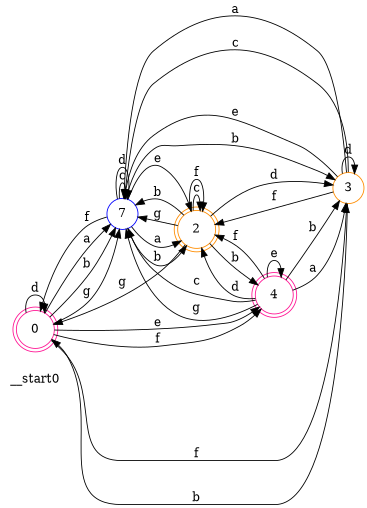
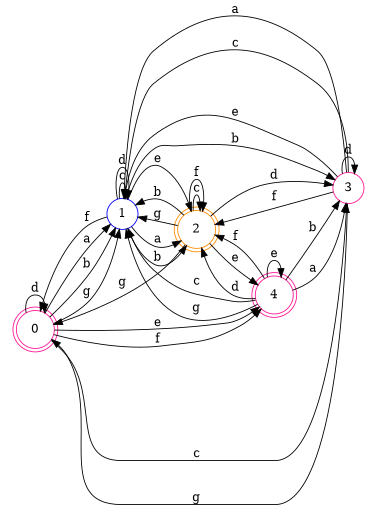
  digraph {
    rankdir=LR
    node [color=darkorange shape=doublecircle fillcolor=white style="rounded,filled"]
-   __start0 [shape=none fillcolor="" style=""]
    n2 [color=deeppink label=0]
-   n3 [color=blue label=7 shape=circle style=filled]
-   n4 [label=3 shape=circle style=filled]
+   n3 [color=blue label=1 shape=circle style=filled]
+   n4 [color=deeppink label=3 shape=circle style=filled]
    n5 [color=deeppink label=4]
    n6 [label=2]
    n2 -> n2 [label=d]
    n2 -> n3 [label=a]
    n2 -> n3 [label=b]
    n2 -> n3 [label=g]
-   n2 -> n4 [label=f]
+   n2 -> n4 [label=c]
    n2 -> n5 [label=e]
    n2 -> n5 [label=f]
    n3 -> n2 [label=f]
    n3 -> n3 [label=c]
    n3 -> n3 [label=d]
    n3 -> n4 [label=b]
    n3 -> n6 [label=a]
    n3 -> n6 [label=b]
    n3 -> n6 [label=e]
-   n4 -> n2 [label=b]
+   n4 -> n2 [label=g]
    n4 -> n3 [label=a]
    n4 -> n3 [label=c]
    n4 -> n3 [label=e]
    n4 -> n4 [label=d]
    n4 -> n6 [label=f]
    n5 -> n3 [label=c]
    n5 -> n3 [label=g]
    n5 -> n4 [label=a]
    n5 -> n4 [label=b]
    n5 -> n5 [label=e]
    n5 -> n6 [label=d]
    n5 -> n6 [label=f]
    n6 -> n2 [label=g]
    n6 -> n3 [label=b]
    n6 -> n3 [label=g]
    n6 -> n4 [label=d]
-   n6 -> n5 [label=b]
+   n6 -> n5 [label=e]
    n6 -> n6 [label=c]
    n6 -> n6 [label=f]
  }
